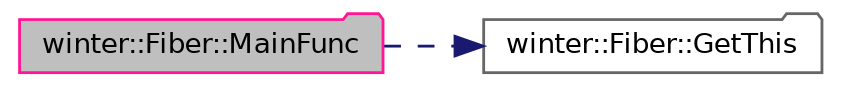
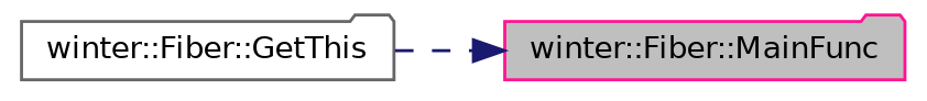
  digraph {
    rankdir=LR
    node [fontname=Helvetica fontsize=10 shape=folder style=filled]
    n1 [color=deeppink fillcolor=grey75 fontcolor=black height=0.2 label="winter::Fiber::MainFunc" width=0.4]
    n2 [color=gray40 fillcolor=white height=0.2 label="winter::Fiber::GetThis" width=0.4]
-   n1 -> n2 [color=midnightblue fontname=Helvetica fontsize=10 labelfontname=Helvetica labelfontsize=10 style=dashed]
+   n2 -> n1 [color=midnightblue fontname=Helvetica fontsize=10 labelfontname=Helvetica labelfontsize=10 style=dashed]
  }
